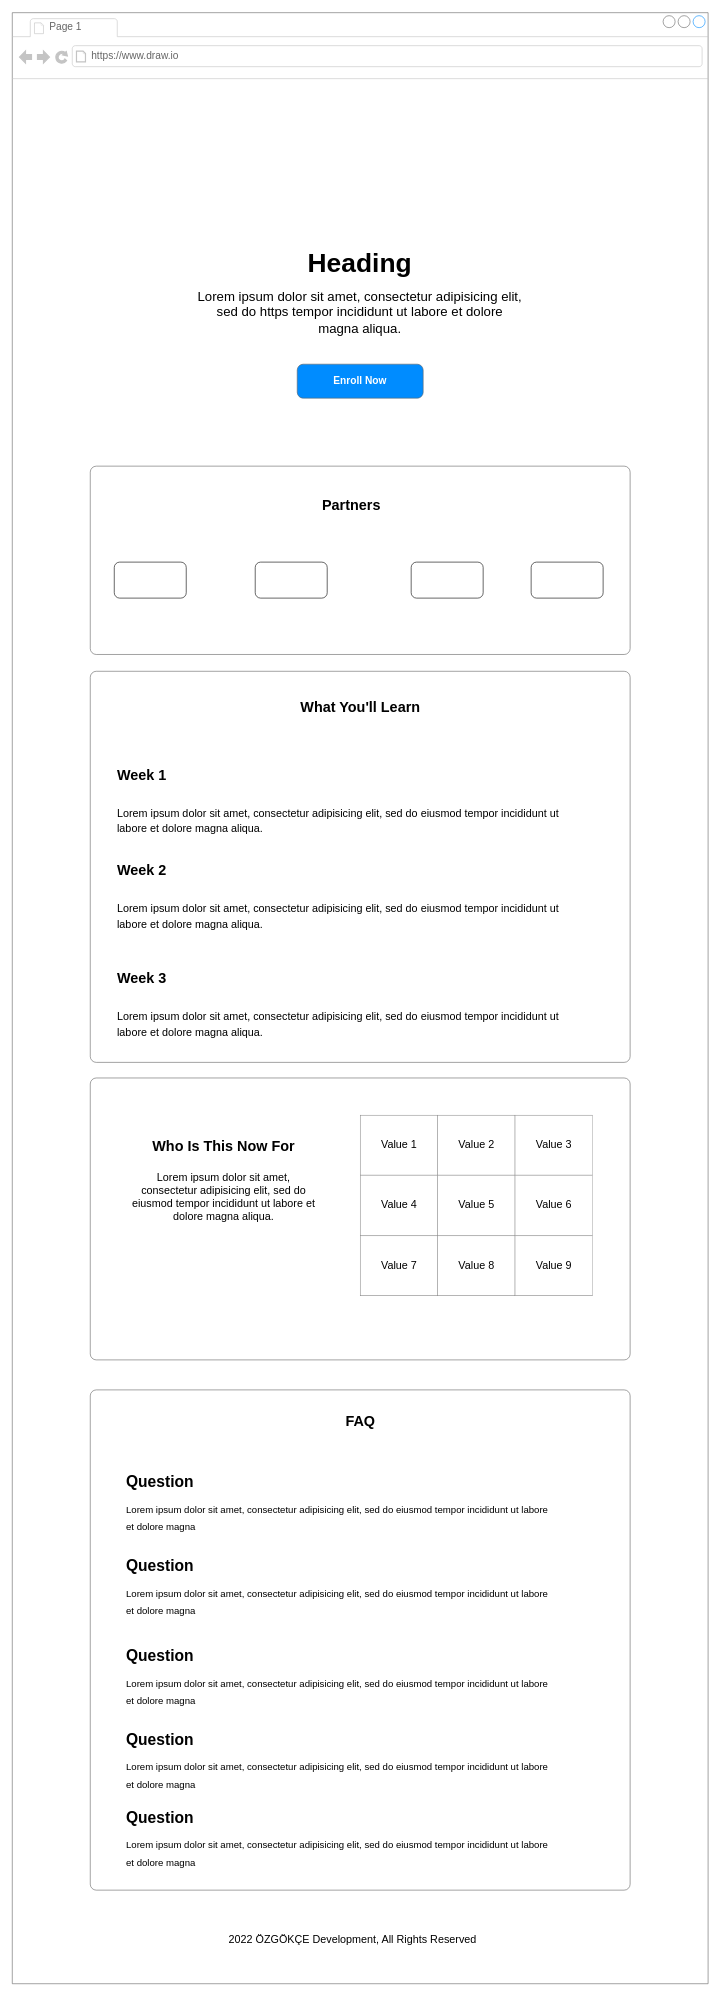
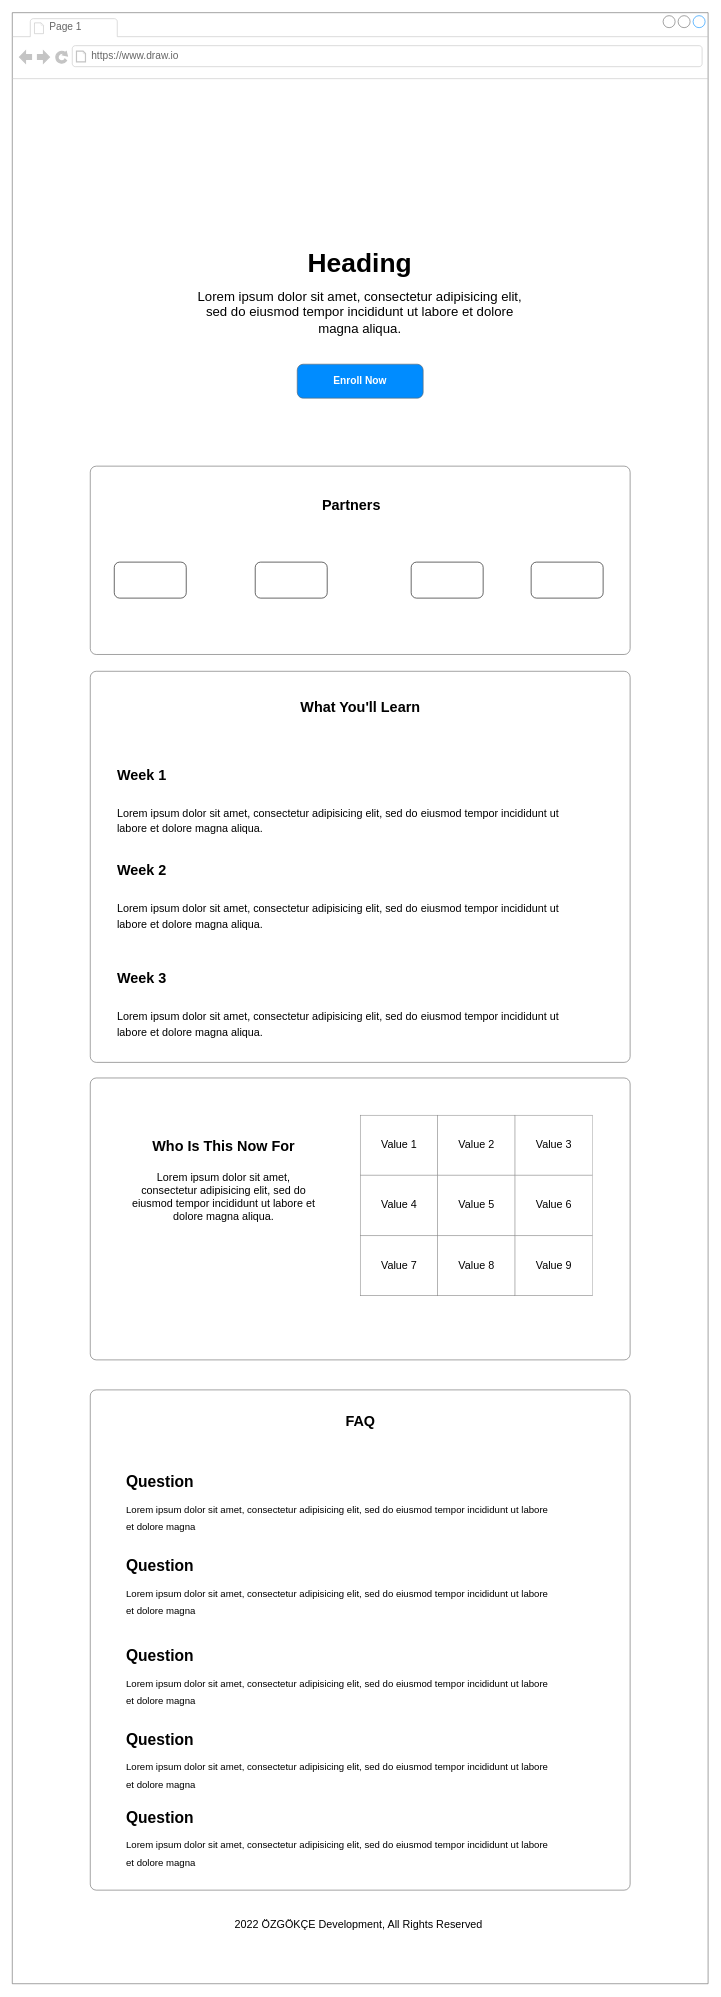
  <mxCell id="0" />
  <mxCell id="1" parent="0" />
  <mxCell id="2" value="" style="strokeWidth=1;shadow=0;dashed=0;align=center;html=1;shape=mxgraph.mockup.containers.browserWindow;rSize=0;strokeColor=#666666;strokeColor2=#008cff;strokeColor3=#c4c4c4;mainText=,;recursiveResize=0;" vertex="1" parent="1"><mxGeometry x="20" y="20" width="1160" height="3286" as="geometry" /></mxCell>
  <mxCell id="3" value="Page 1" style="strokeWidth=1;shadow=0;dashed=0;align=center;html=1;shape=mxgraph.mockup.containers.anchor;fontSize=17;fontColor=#666666;align=left;" vertex="1" parent="2"><mxGeometry x="60" y="12" width="110" height="26" as="geometry" /></mxCell>
  <mxCell id="4" value="https://www.draw.io" style="strokeWidth=1;shadow=0;dashed=0;align=center;html=1;shape=mxgraph.mockup.containers.anchor;rSize=0;fontSize=17;fontColor=#666666;align=left;" vertex="1" parent="2"><mxGeometry x="130" y="60" width="250" height="26" as="geometry" /></mxCell>
- <mxCell id="5" value="&lt;h1&gt;&lt;font style=&quot;font-size: 44px;&quot;&gt;Heading&lt;/font&gt;&lt;/h1&gt;&lt;p&gt;&lt;font style=&quot;font-size: 22px;&quot;&gt;Lorem ipsum dolor sit amet, consectetur adipisicing elit, sed do https tempor incididunt ut labore et dolore magna aliqua.&lt;/font&gt;&lt;/p&gt;" style="text;html=1;strokeColor=none;fillColor=none;spacing=5;spacingTop=-20;whiteSpace=wrap;overflow=hidden;rounded=0;align=center;" vertex="1" parent="2"><mxGeometry x="302" y="386" width="555" height="240" as="geometry" /></mxCell>
+ <mxCell id="5" value="&lt;h1&gt;&lt;font style=&quot;font-size: 44px;&quot;&gt;Heading&lt;/font&gt;&lt;/h1&gt;&lt;p&gt;&lt;font style=&quot;font-size: 22px;&quot;&gt;Lorem ipsum dolor sit amet, consectetur adipisicing elit, sed do eiusmod tempor incididunt ut labore et dolore magna aliqua.&lt;/font&gt;&lt;/p&gt;" style="text;html=1;strokeColor=none;fillColor=none;spacing=5;spacingTop=-20;whiteSpace=wrap;overflow=hidden;rounded=0;align=center;" vertex="1" parent="2"><mxGeometry x="302" y="386" width="555" height="240" as="geometry" /></mxCell>
  <mxCell id="6" value="Enroll Now" style="strokeWidth=1;shadow=0;dashed=0;align=center;html=1;shape=mxgraph.mockup.buttons.button;strokeColor=#666666;fontColor=#ffffff;mainText=;buttonStyle=round;fontSize=17;fontStyle=1;fillColor=#008cff;whiteSpace=wrap;" vertex="1" parent="2"><mxGeometry x="475" y="586" width="210" height="56.67" as="geometry" /></mxCell>
  <mxCell id="7" value="" style="shape=mxgraph.mockup.containers.marginRect;rectMarginTop=10;strokeColor=#666666;strokeWidth=1;dashed=0;rounded=1;arcSize=5;recursiveResize=0;fontSize=22;" vertex="1" parent="2"><mxGeometry x="130" y="746" width="900" height="324" as="geometry" /></mxCell>
  <mxCell id="8" value="" style="shape=mxgraph.mockup.containers.marginRect;rectMarginTop=10;strokeColor=#666666;strokeWidth=1;dashed=0;rounded=1;arcSize=5;recursiveResize=0;fontSize=22;" vertex="1" parent="2"><mxGeometry x="130" y="1088" width="900" height="662" as="geometry" /></mxCell>
  <mxCell id="9" value="" style="shape=mxgraph.mockup.containers.marginRect;rectMarginTop=10;strokeColor=#666666;strokeWidth=1;dashed=0;rounded=1;arcSize=5;recursiveResize=0;fontSize=22;" vertex="1" parent="2"><mxGeometry x="130" y="1766" width="900" height="480" as="geometry" /></mxCell>
  <mxCell id="10" value="" style="shape=mxgraph.mockup.containers.marginRect;rectMarginTop=10;strokeColor=#666666;strokeWidth=1;dashed=0;rounded=1;arcSize=5;recursiveResize=0;fontSize=22;" vertex="1" parent="2"><mxGeometry x="130" y="2286" width="900" height="844" as="geometry" /></mxCell>
  <mxCell id="11" value="Partners" style="text;strokeColor=none;fillColor=none;html=1;fontSize=24;fontStyle=1;verticalAlign=middle;align=center;" vertex="1" parent="2"><mxGeometry x="480" y="801" width="170" height="40" as="geometry" /></mxCell>
  <mxCell id="12" value="" style="rounded=1;whiteSpace=wrap;html=1;fontSize=22;" vertex="1" parent="2"><mxGeometry x="170" y="916" width="120" height="60" as="geometry" /></mxCell>
  <mxCell id="13" value="" style="rounded=1;whiteSpace=wrap;html=1;fontSize=22;" vertex="1" parent="2"><mxGeometry x="405" y="916" width="120" height="60" as="geometry" /></mxCell>
  <mxCell id="14" value="" style="rounded=1;whiteSpace=wrap;html=1;fontSize=22;" vertex="1" parent="2"><mxGeometry x="665" y="916" width="120" height="60" as="geometry" /></mxCell>
  <mxCell id="15" value="" style="rounded=1;whiteSpace=wrap;html=1;fontSize=22;" vertex="1" parent="2"><mxGeometry x="865" y="916" width="120" height="60" as="geometry" /></mxCell>
  <mxCell id="16" value="What You'll Learn" style="text;strokeColor=none;fillColor=none;html=1;fontSize=24;fontStyle=1;verticalAlign=middle;align=center;" vertex="1" parent="2"><mxGeometry x="465" y="1138" width="230" height="40" as="geometry" /></mxCell>
  <mxCell id="17" value="&lt;h1&gt;&lt;font style=&quot;font-size: 24px;&quot;&gt;Week 1&amp;nbsp;&lt;/font&gt;&lt;/h1&gt;&lt;p&gt;&lt;font style=&quot;font-size: 18px;&quot;&gt;Lorem ipsum dolor sit amet, consectetur adipisicing elit, sed do eiusmod tempor incididunt ut labore et dolore magna aliqua.&lt;/font&gt;&lt;/p&gt;" style="text;html=1;strokeColor=none;fillColor=none;spacing=5;spacingTop=-20;whiteSpace=wrap;overflow=hidden;rounded=0;fontSize=22;" vertex="1" parent="2"><mxGeometry x="170" y="1219" width="790" height="171" as="geometry" /></mxCell>
  <mxCell id="18" value="&lt;h1&gt;&lt;font style=&quot;font-size: 24px;&quot;&gt;Week 2&amp;nbsp;&lt;/font&gt;&lt;/h1&gt;&lt;p&gt;&lt;font style=&quot;font-size: 18px;&quot;&gt;Lorem ipsum dolor sit amet, consectetur adipisicing elit, sed do eiusmod tempor incididunt ut labore et dolore magna aliqua.&lt;/font&gt;&lt;/p&gt;" style="text;html=1;strokeColor=none;fillColor=none;spacing=5;spacingTop=-20;whiteSpace=wrap;overflow=hidden;rounded=0;fontSize=22;" vertex="1" parent="2"><mxGeometry x="170" y="1378" width="790" height="171" as="geometry" /></mxCell>
  <mxCell id="19" value="&lt;h1&gt;&lt;font style=&quot;font-size: 24px;&quot;&gt;Week 3&amp;nbsp;&lt;/font&gt;&lt;/h1&gt;&lt;p&gt;&lt;font style=&quot;font-size: 18px;&quot;&gt;Lorem ipsum dolor sit amet, consectetur adipisicing elit, sed do eiusmod tempor incididunt ut labore et dolore magna aliqua.&lt;/font&gt;&lt;/p&gt;" style="text;html=1;strokeColor=none;fillColor=none;spacing=5;spacingTop=-20;whiteSpace=wrap;overflow=hidden;rounded=0;fontSize=22;" vertex="1" parent="2"><mxGeometry x="170" y="1557.5" width="790" height="171" as="geometry" /></mxCell>
  <mxCell id="20" value="&lt;h1&gt;&lt;span style=&quot;font-size: 24px;&quot;&gt;Who Is This Now For&lt;/span&gt;&lt;br&gt;&lt;/h1&gt;&lt;p&gt;Lorem ipsum dolor sit amet, consectetur adipisicing elit, sed do eiusmod tempor incididunt ut labore et dolore magna aliqua.&lt;/p&gt;" style="text;html=1;strokeColor=none;fillColor=none;spacing=5;spacingTop=-20;whiteSpace=wrap;overflow=hidden;rounded=0;fontSize=18;align=center;" vertex="1" parent="2"><mxGeometry x="195" y="1851" width="315" height="310" as="geometry" /></mxCell>
  <mxCell id="21" value="&lt;table border=&quot;1&quot; width=&quot;100%&quot; height=&quot;100%&quot; style=&quot;width:100%;height:100%;border-collapse:collapse;&quot;&gt;&lt;tr&gt;&lt;td align=&quot;center&quot;&gt;Value 1&lt;/td&gt;&lt;td align=&quot;center&quot;&gt;Value 2&lt;/td&gt;&lt;td align=&quot;center&quot;&gt;Value 3&lt;/td&gt;&lt;/tr&gt;&lt;tr&gt;&lt;td align=&quot;center&quot;&gt;Value 4&lt;/td&gt;&lt;td align=&quot;center&quot;&gt;Value 5&lt;/td&gt;&lt;td align=&quot;center&quot;&gt;Value 6&lt;/td&gt;&lt;/tr&gt;&lt;tr&gt;&lt;td align=&quot;center&quot;&gt;Value 7&lt;/td&gt;&lt;td align=&quot;center&quot;&gt;Value 8&lt;/td&gt;&lt;td align=&quot;center&quot;&gt;Value 9&lt;/td&gt;&lt;/tr&gt;&lt;/table&gt;" style="text;html=1;strokeColor=none;fillColor=none;overflow=fill;fontSize=18;spacingLeft=2;" vertex="1" parent="2"><mxGeometry x="580" y="1838" width="388.29" height="302" as="geometry" /></mxCell>
  <mxCell id="22" value="FAQ" style="text;strokeColor=none;fillColor=none;html=1;fontSize=24;fontStyle=1;verticalAlign=middle;align=center;" vertex="1" parent="2"><mxGeometry x="530" y="2328" width="100" height="40" as="geometry" /></mxCell>
  <mxCell id="23" value="&lt;h1 style=&quot;font-size: 26px;&quot;&gt;&lt;font style=&quot;font-size: 26px;&quot;&gt;Question&lt;/font&gt;&lt;/h1&gt;&lt;p style=&quot;&quot;&gt;&lt;font style=&quot;font-size: 16px;&quot;&gt;Lorem ipsum dolor sit amet, consectetur adipisicing elit, sed do eiusmod tempor incididunt ut labore et dolore magna&lt;/font&gt;&lt;font style=&quot;font-size: 26px;&quot;&gt;&amp;nbsp;&lt;/font&gt;&lt;/p&gt;" style="text;html=1;strokeColor=none;fillColor=none;spacing=5;spacingTop=-20;whiteSpace=wrap;overflow=hidden;rounded=0;fontSize=18;" vertex="1" parent="2"><mxGeometry x="185" y="2568" width="720" height="120" as="geometry" /></mxCell>
  <mxCell id="24" value="&lt;h1 style=&quot;font-size: 26px;&quot;&gt;&lt;font style=&quot;font-size: 26px;&quot;&gt;Question&lt;/font&gt;&lt;/h1&gt;&lt;p style=&quot;&quot;&gt;&lt;font style=&quot;font-size: 16px;&quot;&gt;Lorem ipsum dolor sit amet, consectetur adipisicing elit, sed do eiusmod tempor incididunt ut labore et dolore magna&lt;/font&gt;&lt;font style=&quot;font-size: 26px;&quot;&gt;&amp;nbsp;&lt;/font&gt;&lt;/p&gt;" style="text;html=1;strokeColor=none;fillColor=none;spacing=5;spacingTop=-20;whiteSpace=wrap;overflow=hidden;rounded=0;fontSize=18;" vertex="1" parent="2"><mxGeometry x="185" y="2718" width="720" height="120" as="geometry" /></mxCell>
  <mxCell id="25" value="&lt;h1 style=&quot;font-size: 26px;&quot;&gt;&lt;font style=&quot;font-size: 26px;&quot;&gt;Question&lt;/font&gt;&lt;/h1&gt;&lt;p style=&quot;&quot;&gt;&lt;font style=&quot;font-size: 16px;&quot;&gt;Lorem ipsum dolor sit amet, consectetur adipisicing elit, sed do eiusmod tempor incididunt ut labore et dolore magna&lt;/font&gt;&lt;font style=&quot;font-size: 26px;&quot;&gt;&amp;nbsp;&lt;/font&gt;&lt;/p&gt;" style="text;html=1;strokeColor=none;fillColor=none;spacing=5;spacingTop=-20;whiteSpace=wrap;overflow=hidden;rounded=0;fontSize=18;" vertex="1" parent="2"><mxGeometry x="185" y="2858" width="720" height="120" as="geometry" /></mxCell>
  <mxCell id="26" value="&lt;h1 style=&quot;font-size: 26px;&quot;&gt;&lt;font style=&quot;font-size: 26px;&quot;&gt;Question&lt;/font&gt;&lt;/h1&gt;&lt;p style=&quot;&quot;&gt;&lt;font style=&quot;font-size: 16px;&quot;&gt;Lorem ipsum dolor sit amet, consectetur adipisicing elit, sed do eiusmod tempor incididunt ut labore et dolore magna&lt;/font&gt;&lt;font style=&quot;font-size: 26px;&quot;&gt;&amp;nbsp;&lt;/font&gt;&lt;/p&gt;" style="text;html=1;strokeColor=none;fillColor=none;spacing=5;spacingTop=-20;whiteSpace=wrap;overflow=hidden;rounded=0;fontSize=18;" vertex="1" parent="2"><mxGeometry x="185" y="2988" width="720" height="120" as="geometry" /></mxCell>
- <mxCell id="27" value="&lt;span style=&quot;font-family: Mitr, sans-serif; text-align: start;&quot;&gt;&lt;font style=&quot;font-size: 18px;&quot;&gt;&amp;nbsp;2022 ÖZGÖKÇE Development, All Rights Reserved&lt;/font&gt;&lt;/span&gt;" style="text;html=1;strokeColor=none;fillColor=none;align=center;verticalAlign=middle;whiteSpace=wrap;rounded=0;fontSize=16;" vertex="1" parent="2"><mxGeometry x="350" y="3198" width="430" height="30" as="geometry" /></mxCell>
+ <mxCell id="27" value="&lt;span style=&quot;font-family: Mitr, sans-serif; text-align: start;&quot;&gt;&lt;font style=&quot;font-size: 18px;&quot;&gt;&amp;nbsp;2022 ÖZGÖKÇE Development, All Rights Reserved&lt;/font&gt;&lt;/span&gt;" style="text;html=1;strokeColor=none;fillColor=none;align=center;verticalAlign=middle;whiteSpace=wrap;rounded=0;fontSize=16;" vertex="1" parent="2"><mxGeometry x="360" y="3173" width="430" height="30" as="geometry" /></mxCell>
  <mxCell id="28" value="&lt;h1 style=&quot;font-size: 26px;&quot;&gt;&lt;font style=&quot;font-size: 26px;&quot;&gt;Question&lt;/font&gt;&lt;/h1&gt;&lt;p style=&quot;&quot;&gt;&lt;font style=&quot;font-size: 16px;&quot;&gt;Lorem ipsum dolor sit amet, consectetur adipisicing elit, sed do eiusmod tempor incididunt ut labore et dolore magna&lt;/font&gt;&lt;font style=&quot;font-size: 26px;&quot;&gt;&amp;nbsp;&lt;/font&gt;&lt;/p&gt;" style="text;html=1;strokeColor=none;fillColor=none;spacing=5;spacingTop=-20;whiteSpace=wrap;overflow=hidden;rounded=0;fontSize=18;" vertex="1" parent="1"><mxGeometry x="205" y="2448" width="720" height="120" as="geometry" /></mxCell>
